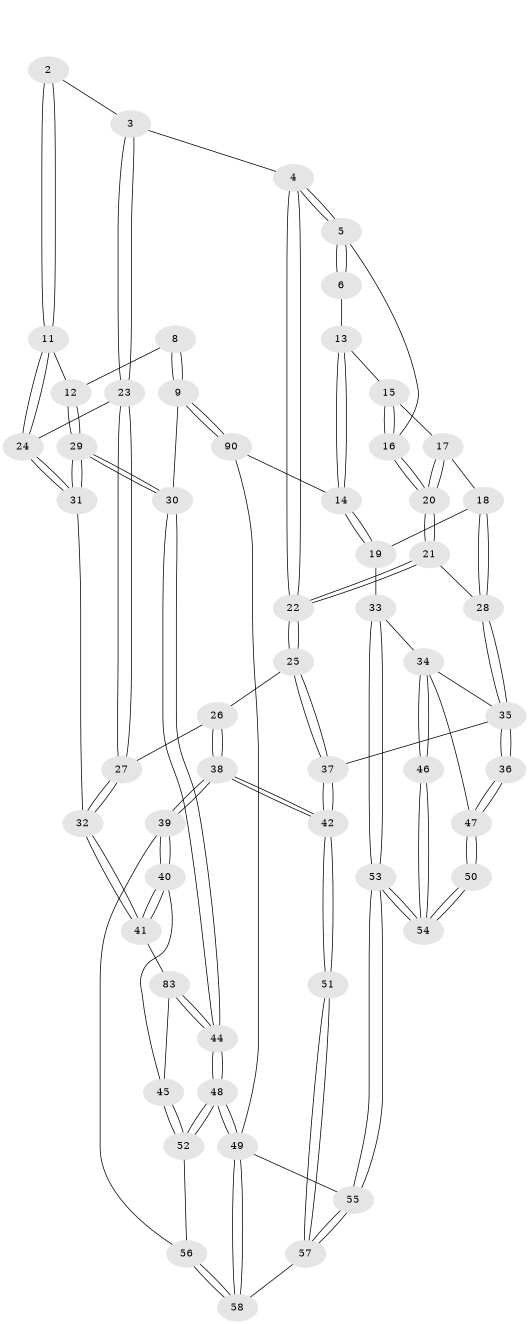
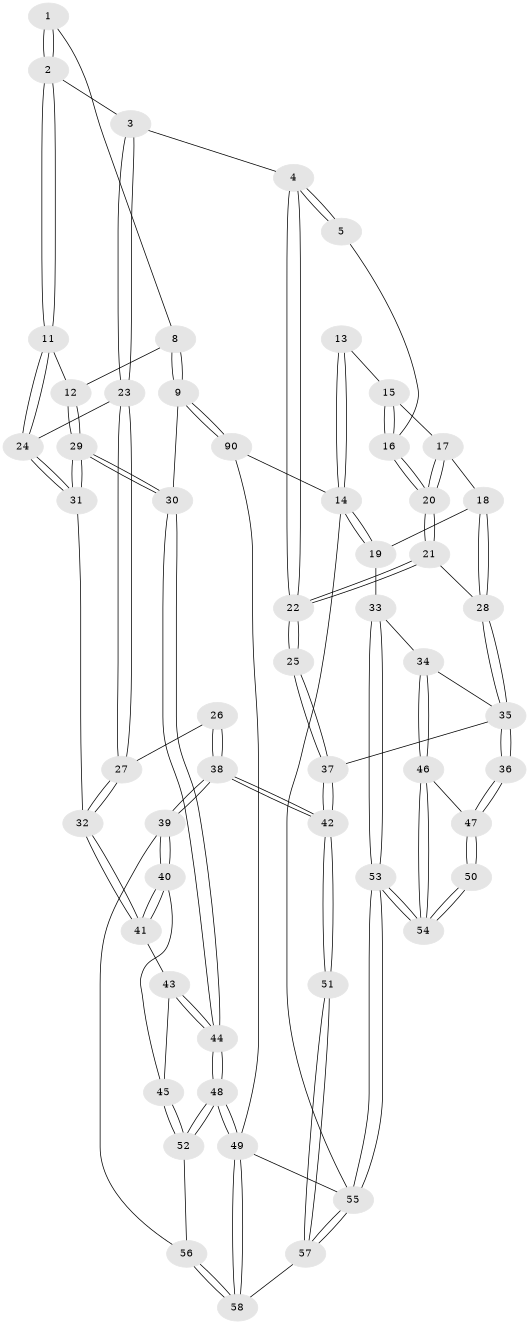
  graph {
    node [color=gray90 style=filled]
+   1
    2
    8
    3
    11
    9
    12
    4
    23
    24
    5
    22
    27
-   6
    16
    25
    13
    20
    14
    15
    n21 [label=90]
    49
    30
    29
    44
    19
    55
    58
    31
    17
    33
    57
    18
    21
    28
    35
    34
    53
    26
    37
    32
    38
    42
    39
    41
    36
    48
-   43 [label=83]
+   43
    46
    54
    47
    50
    51
    40
    56
    45
    52
+   1 -- 2
+   1 -- 2
+   1 -- 8
    2 -- 3
    2 -- 11
    2 -- 11
    8 -- 9
    8 -- 9
    8 -- 12
    3 -- 4
    3 -- 23
    3 -- 23
    11 -- 12
    11 -- 24
    11 -- 24
    9 -- n21
    9 -- n21
    9 -- 30
    12 -- 29
    12 -- 29
    4 -- 5
    4 -- 5
    4 -- 22
    4 -- 22
    23 -- 24
    23 -- 27
    23 -- 27
    24 -- 31
    24 -- 31
-   5 -- 6
-   5 -- 6
    5 -- 16
    22 -- 25
    22 -- 25
    27 -- 32
    27 -- 32
-   6 -- 13
    16 -- 20
    16 -- 20
-   25 -- 26
    25 -- 37
    25 -- 37
    13 -- 14
    13 -- 14
    13 -- 15
    20 -- 21
    20 -- 21
    14 -- 19
    14 -- 19
+   14 -- 55
    15 -- 16
    15 -- 16
    15 -- 17
    n21 -- 14
    n21 -- 49
    49 -- 55
    49 -- 58
    49 -- 58
    30 -- 44
    30 -- 44
    29 -- 30
    29 -- 30
    29 -- 31
    29 -- 31
    44 -- 48
    44 -- 48
    19 -- 33
    55 -- 57
    55 -- 57
    31 -- 32
    17 -- 20
    17 -- 20
    17 -- 18
    33 -- 34
    33 -- 53
    33 -- 53
    57 -- 58
    18 -- 19
    18 -- 28
    18 -- 28
    21 -- 22
    21 -- 22
    21 -- 28
    28 -- 35
    28 -- 35
    35 -- 37
    35 -- 36
    35 -- 36
    34 -- 35
    34 -- 46
    34 -- 46
    53 -- 55
    53 -- 55
    53 -- 54
    53 -- 54
    26 -- 27
    26 -- 38
    26 -- 38
    37 -- 42
    37 -- 42
    32 -- 41
    32 -- 41
    38 -- 42
    38 -- 42
    38 -- 39
    38 -- 39
    42 -- 51
    42 -- 51
    39 -- 40
    39 -- 40
    39 -- 56
    41 -- 43
    36 -- 47
    36 -- 47
    48 -- 49
    48 -- 49
    48 -- 52
    48 -- 52
    43 -- 44
    43 -- 44
    43 -- 45
    46 -- 54
    46 -- 54
-   34 -- 47
+   46 -- 47
    47 -- 50
    47 -- 50
    50 -- 54
    50 -- 54
    51 -- 57
    51 -- 57
    40 -- 41
    40 -- 41
    40 -- 45
    56 -- 58
    56 -- 58
    45 -- 52
    45 -- 52
    52 -- 56
  }
